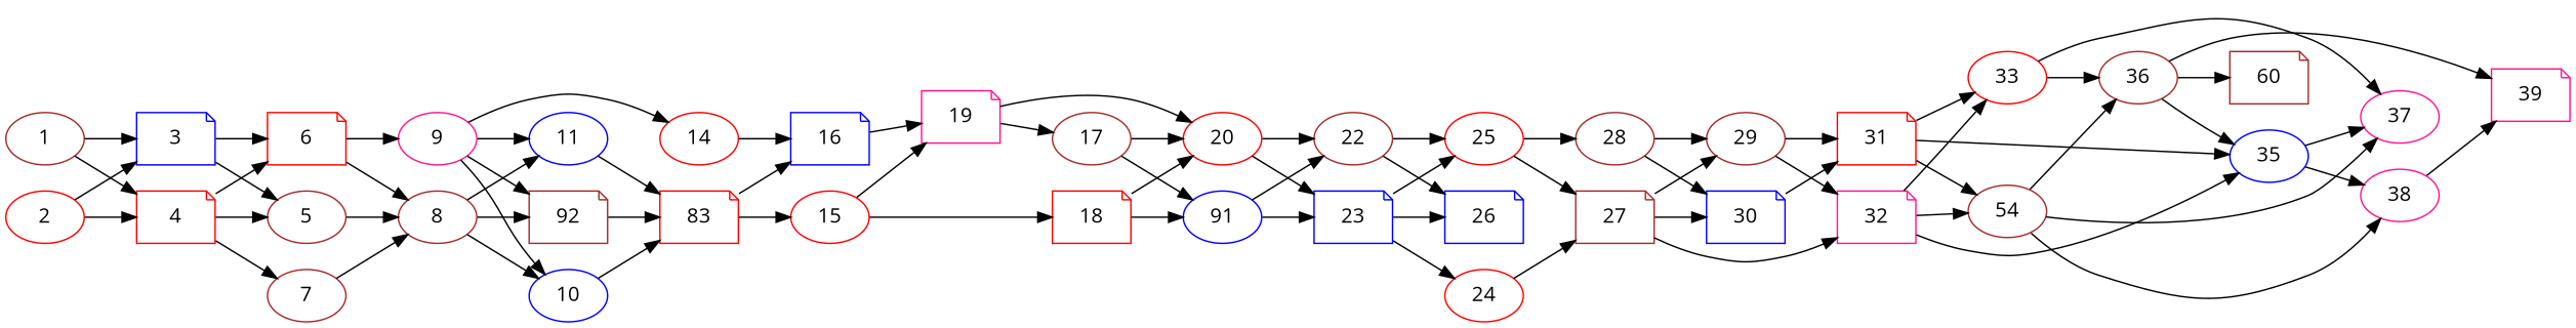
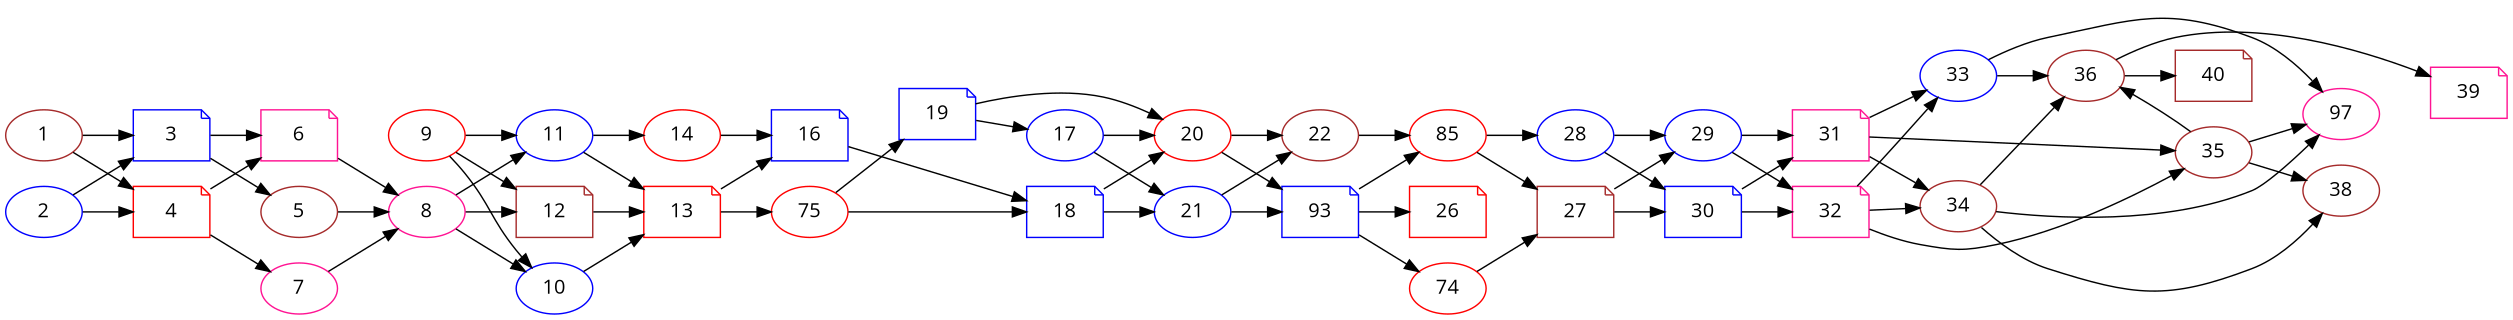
  digraph {
    fontname="Open Sans"
    rankdir=LR
    node [alpha=0.11 color=blue fontname="Open Sans" shape=ellipse]
    edge [fontname="Open Sans"]
    1 [alpha=0.02 color=brown expect_size=15009792]
    3 [alpha=0.19 expect_size=48454656 shape=note]
    4 [alpha=0.16 color=red expect_size=26889216 shape=note]
    5 [alpha=0.16 color=brown expect_size=44766208]
-   6 [alpha=0.19 color=red expect_size=8819712 shape=note]
-   7 [alpha=0.01 color=brown expect_size=49965056]
-   8 [alpha=0.09 color=brown expect_size=46504960]
-   9 [alpha=0.14 color=deeppink expect_size=33167360]
-   2 [alpha=0.02 color=red expect_size=50779136]
+   6 [alpha=0.19 color=deeppink expect_size=8819712 shape=note]
+   7 [alpha=0.01 color=deeppink expect_size=49965056]
+   8 [alpha=0.09 color=deeppink expect_size=46504960]
+   9 [alpha=0.14 color=red expect_size=33167360]
+   2 [alpha=0.02 expect_size=50779136]
    10 [alpha=0.06 expect_size=5429248]
    11 [alpha=0.09 expect_size=19296256]
-   12 [color=brown expect_size=24978432 shape=note label=92]
-   13 [alpha=0.17 color=red expect_size=30214144 shape=note label=83]
+   12 [color=brown expect_size=24978432 shape=note]
+   13 [alpha=0.17 color=red expect_size=30214144 shape=note]
    14 [color=red expect_size=26876928]
-   15 [color=red expect_size=16700416]
+   15 [color=red expect_size=16700416 label=75]
    16 [alpha=0.08 expect_size=8424448 shape=note]
-   18 [color=red expect_size=7544832 shape=note]
-   19 [alpha=0.18 color=deeppink expect_size=29084672 shape=note]
+   18 [expect_size=7544832 shape=note]
+   19 [alpha=0.18 expect_size=29084672 shape=note]
    20 [alpha=0.17 color=red expect_size=14399488]
-   21 [alpha=0.01 expect_size=29418496 label=91]
-   17 [alpha=0.05 color=brown expect_size=5980160]
+   21 [alpha=0.01 expect_size=29418496]
+   17 [alpha=0.05 expect_size=5980160]
    22 [alpha=0.04 color=brown expect_size=51453952]
-   23 [alpha=0.05 expect_size=29621248 shape=note]
-   25 [alpha=0.02 color=red expect_size=47246336]
-   26 [expect_size=25196544 shape=note]
-   24 [alpha=0.15 color=red expect_size=22038528]
+   23 [alpha=0.05 expect_size=29621248 shape=note label=93]
+   25 [alpha=0.02 color=red expect_size=47246336 label=85]
+   26 [color=red expect_size=25196544 shape=note]
+   24 [alpha=0.15 color=red expect_size=22038528 label=74]
    27 [alpha=0.18 color=brown expect_size=44169216 shape=note]
-   28 [alpha=0.03 color=brown expect_size=9934848]
-   29 [alpha=0.00 color=brown expect_size=34790400]
+   28 [alpha=0.03 expect_size=9934848]
+   29 [alpha=0.00 expect_size=34790400]
    30 [alpha=0.17 expect_size=29910016 shape=note]
-   31 [alpha=0.20 color=red expect_size=23537664 shape=note]
+   31 [alpha=0.20 color=deeppink expect_size=23537664 shape=note]
    32 [color=deeppink expect_size=25442304 shape=note]
-   33 [alpha=0.13 color=red expect_size=33974272]
-   34 [alpha=0.04 color=brown expect_size=45159424 label=54]
-   35 [alpha=0.20 expect_size=33458176]
+   33 [alpha=0.13 expect_size=33974272]
+   34 [alpha=0.04 color=brown expect_size=45159424]
+   35 [alpha=0.20 color=brown expect_size=33458176]
    36 [alpha=0.17 color=brown expect_size=38395904]
-   37 [alpha=0.15 color=deeppink expect_size=16362496]
-   38 [alpha=0.13 color=deeppink expect_size=12081152]
+   37 [alpha=0.15 color=deeppink expect_size=16362496 label=97]
+   38 [alpha=0.13 color=brown expect_size=12081152]
    39 [alpha=0.02 color=deeppink expect_size=19629056 shape=note]
-   40 [alpha=0.14 color=brown expect_size=19745792 shape=note label=60]
+   40 [alpha=0.14 color=brown expect_size=19745792 shape=note]
    1 -> 3
    1 -> 4
    3 -> 5
    3 -> 6
-   4 -> 5
    4 -> 6
    4 -> 7
    5 -> 8
    6 -> 8
-   6 -> 9
    7 -> 8
    8 -> 10
    8 -> 11
    8 -> 12
    9 -> 10
    9 -> 11
    9 -> 12
    2 -> 3
    2 -> 4
    10 -> 13
    11 -> 13
-   9 -> 14
+   11 -> 14
    12 -> 13
    13 -> 15
    13 -> 16
    14 -> 16
    15 -> 18
    15 -> 19
-   16 -> 19
+   16 -> 18
    18 -> 20
    18 -> 21
    19 -> 20
    19 -> 17
    20 -> 22
    20 -> 23
    21 -> 22
    21 -> 23
    17 -> 20
    17 -> 21
    22 -> 25
-   22 -> 26
    23 -> 25
    23 -> 26
    23 -> 24
    25 -> 27
    25 -> 28
    24 -> 27
    27 -> 29
    27 -> 30
    28 -> 29
    28 -> 30
    29 -> 31
    29 -> 32
    30 -> 31
-   27 -> 32
+   30 -> 32
    31 -> 33
    31 -> 34
    31 -> 35
    32 -> 33
    32 -> 34
    32 -> 35
    33 -> 36
    33 -> 37
    34 -> 36
    34 -> 37
    34 -> 38
-   36 -> 35
+   35 -> 36
    35 -> 37
    35 -> 38
    36 -> 39
    36 -> 40
-   38 -> 39
  }
